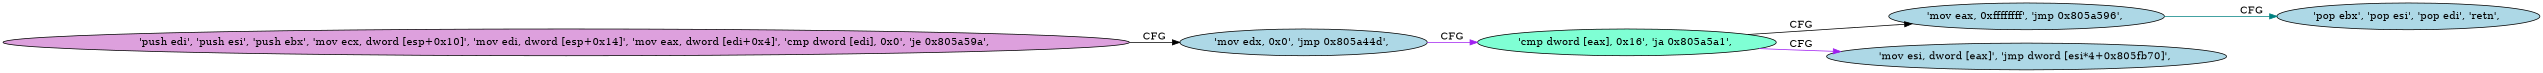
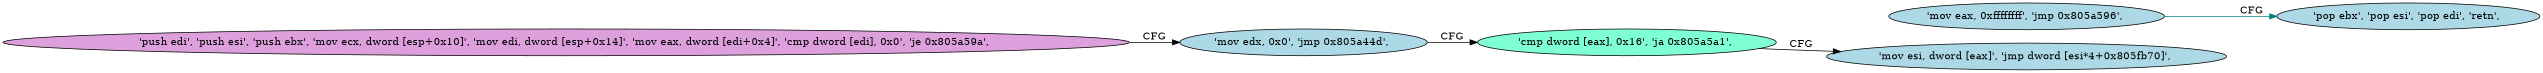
  digraph {
    rankdir=LR
    node [fillcolor=lightblue style=filled]
    edge [color=black style=solid]
    n1 [fillcolor=plum label="'push edi', 'push esi', 'push ebx', 'mov ecx, dword [esp+0x10]', 'mov edi, dword [esp+0x14]', 'mov eax, dword [edi+0x4]', 'cmp dword [edi], 0x0', 'je 0x805a59a', "]
    n2 [label="'mov edx, 0x0', 'jmp 0x805a44d', "]
    n3 [fillcolor=aquamarine label="'cmp dword [eax], 0x16', 'ja 0x805a5a1', "]
    n4 [label="'pop ebx', 'pop esi', 'pop edi', 'retn', "]
    n5 [label="'mov eax, 0xffffffff', 'jmp 0x805a596', "]
    n6 [label="'mov esi, dword [eax]', 'jmp dword [esi*4+0x805fb70]', "]
    n1 -> n2 [label=CFG]
-   n2 -> n3 [color=purple label=CFG]
-   n3 -> n5 [label=CFG]
-   n3 -> n6 [color=purple label=CFG]
+   n2 -> n3 [label=CFG]
+   n3 -> n6 [label=CFG]
    n5 -> n4 [color=teal label=CFG]
  }
